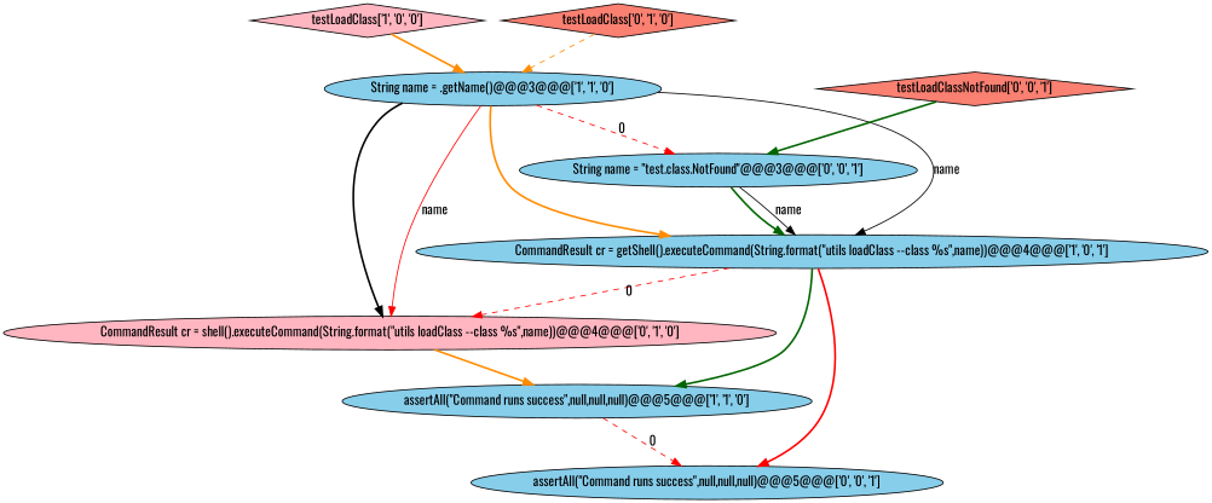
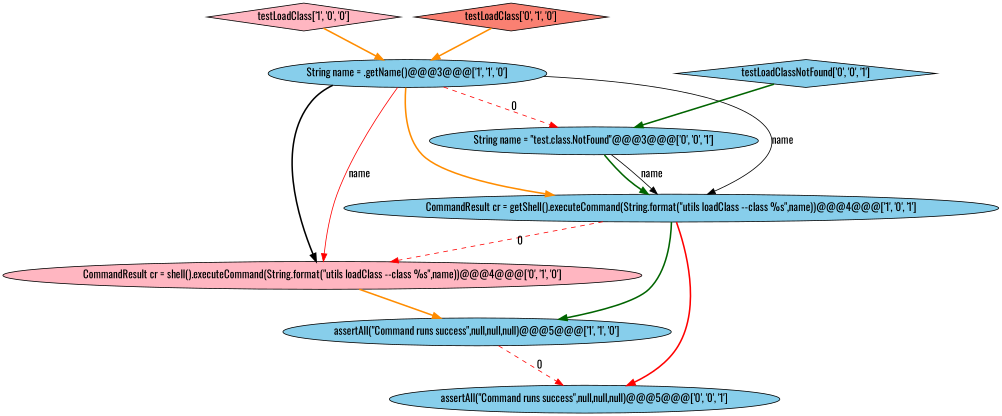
  digraph {
    fontname=Oswald
    node [fillcolor=skyblue fontname=Oswald shape=ellipse style=filled]
    edge [color=red fontname=Oswald style=bold]
    n1 [label="String name = .getName()@@@3@@@['1', '1', '0']"]
    n2 [label="CommandResult cr = getShell().executeCommand(String.format(\"utils loadClass --class %s\",name))@@@4@@@['1', '0', '1']"]
    n3 [label="String name = \"test.class.NotFound\"@@@3@@@['0', '0', '1']"]
    n4 [fillcolor=lightpink label="CommandResult cr = shell().executeCommand(String.format(\"utils loadClass --class %s\",name))@@@4@@@['0', '1', '0']"]
    n5 [label="assertAll(\"Command runs success\",null,null,null)@@@5@@@['0', '0', '1']"]
    n6 [label="assertAll(\"Command runs success\",null,null,null)@@@5@@@['1', '1', '0']"]
-   n7 [fillcolor=salmon label="testLoadClassNotFound['0', '0', '1']" shape=diamond]
+   n7 [label="testLoadClassNotFound['0', '0', '1']" shape=diamond]
    n8 [fillcolor=lightpink label="testLoadClass['1', '0', '0']" shape=diamond]
    n9 [fillcolor=salmon label="testLoadClass['0', '1', '0']" shape=diamond]
    n1 -> n2 [color=darkorange]
    n1 -> n2 [color=black label=name style=solid]
    n1 -> n3 [label=0 style=dashed]
    n1 -> n4 [color=black]
    n1 -> n4 [label=name style=solid]
    n2 -> n4 [label=0 style=dashed]
    n2 -> n5
    n2 -> n6 [color=darkgreen]
    n3 -> n2 [color=darkgreen]
    n3 -> n2 [color=black label=name style=solid]
    n4 -> n6 [color=darkorange]
    n6 -> n5 [label=0 style=dashed]
    n7 -> n3 [color=darkgreen]
    n8 -> n1 [color=darkorange]
-   n9 -> n1 [color=darkorange style=dashed]
+   n9 -> n1 [color=darkorange]
  }
